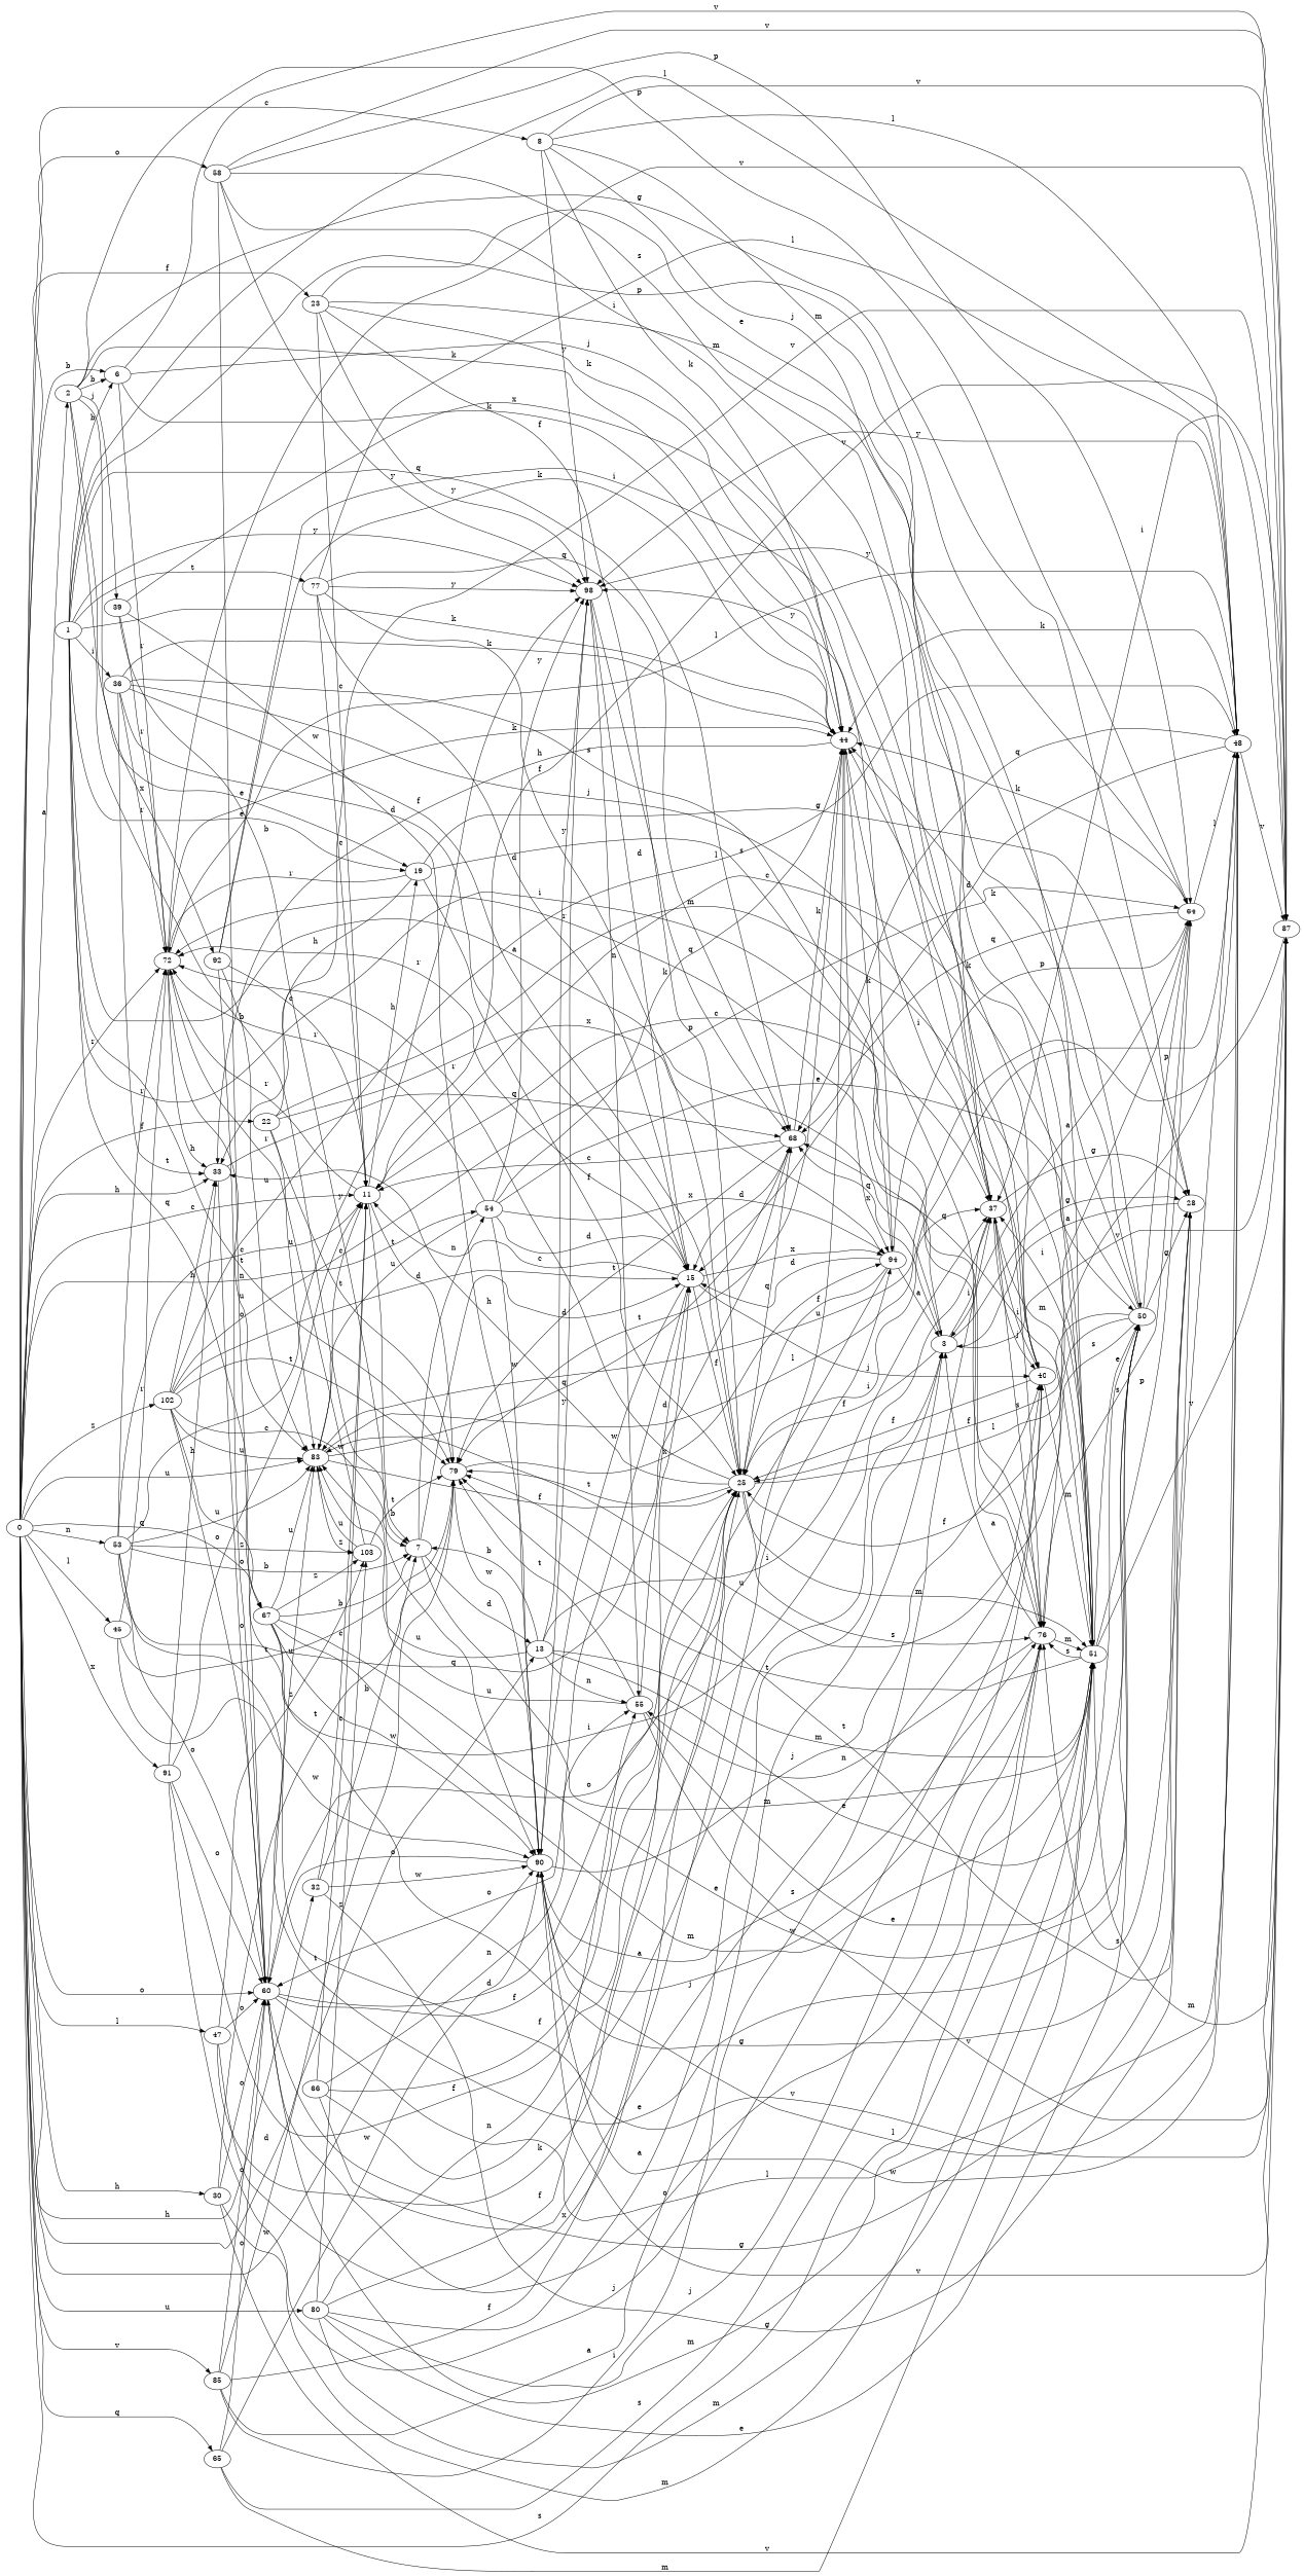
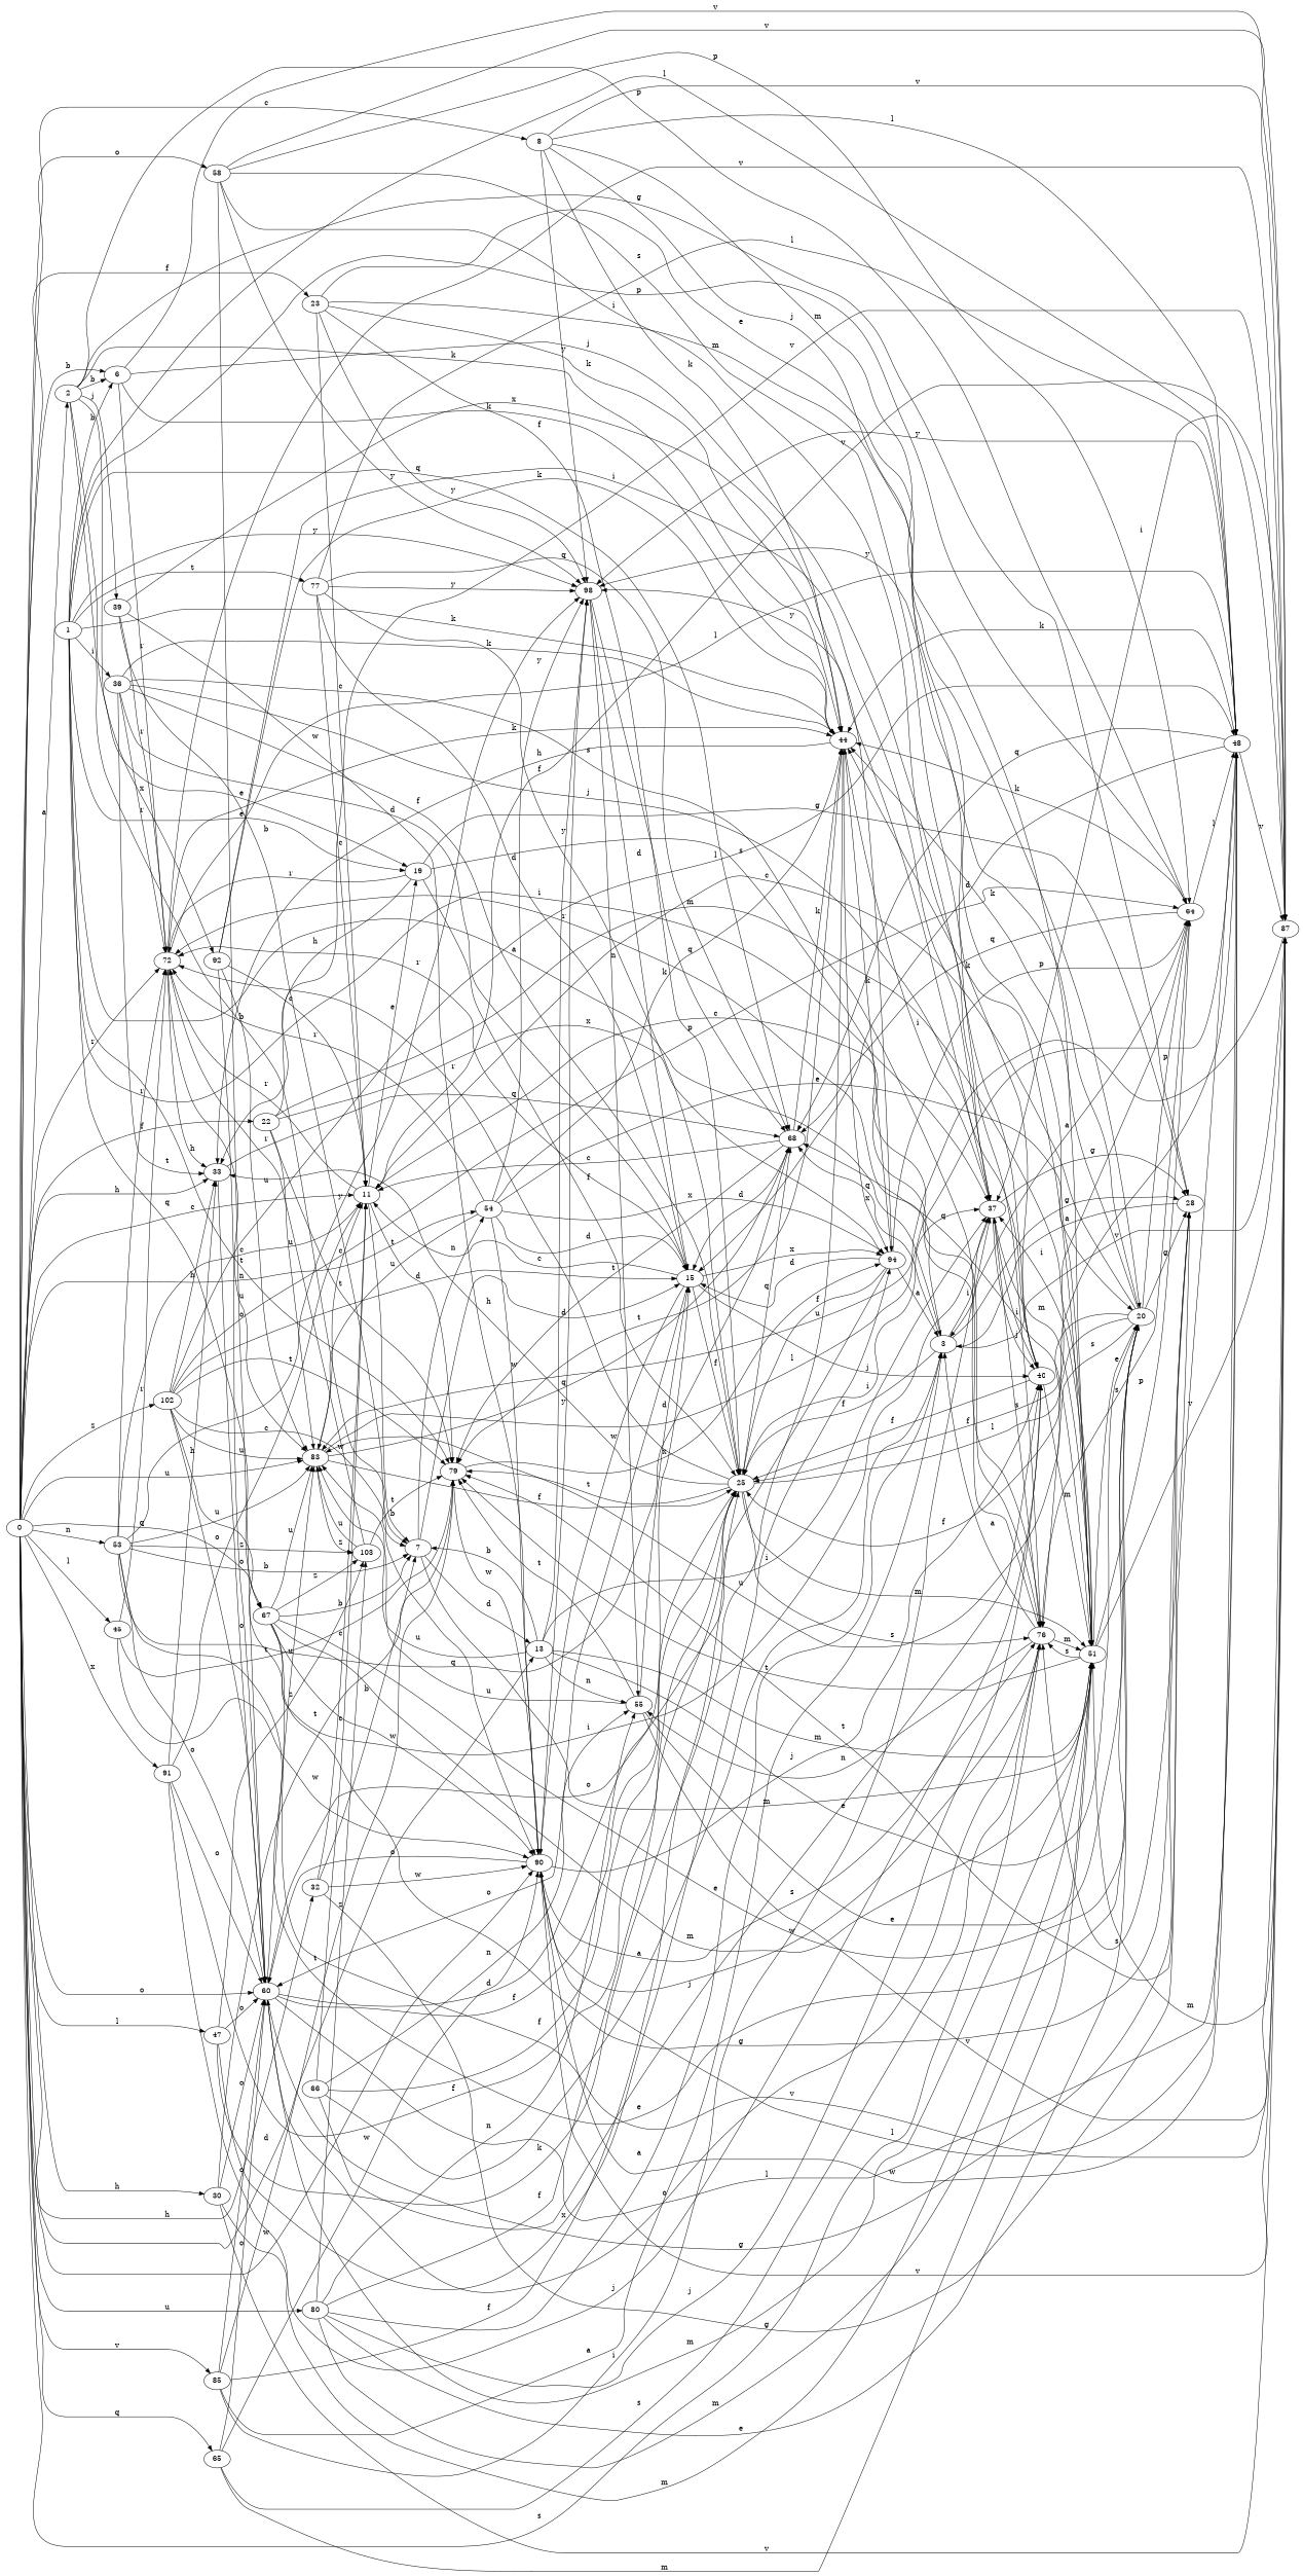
  strict digraph {
    rankdir=LR
    0
    2
    6
    8
    11
    13
    22
    23
    30
    32
    33
    45
    47
    53
    54
    58
    60
    65
    67
    72
    76
    80
    83
    85
    90
    91
    102
    19
    44
    64
    7
    28
    39
    92
    87
    40
    48
    98
    51
    79
    37
-   20 [label=50]
+   20
    55
    94
    25
    68
    103
    15
    66
    3
    1
    36
    77
    0 -> 2 [label=a]
    0 -> 6 [label=b]
    0 -> 8 [label=c]
    0 -> 11 [label=c]
    0 -> 13 [label=d]
    0 -> 22 [label=f]
    0 -> 23 [label=f]
    0 -> 30 [label=h]
    0 -> 32 [label=h]
    0 -> 33 [label=h]
    0 -> 45 [label=l]
    0 -> 47 [label=l]
    0 -> 53 [label=n]
    0 -> 54 [label=n]
    0 -> 58 [label=o]
    0 -> 60 [label=o]
    0 -> 65 [label=q]
    0 -> 67 [label=q]
    0 -> 72 [label=r]
    0 -> 76 [label=s]
    0 -> 80 [label=u]
    0 -> 83 [label=u]
    0 -> 85 [label=v]
    0 -> 90 [label=w]
    0 -> 91 [label=x]
    0 -> 102 [label=z]
    2 -> 6 [label=b]
    2 -> 19 [label=e]
    2 -> 44 [label=k]
    2 -> 64 [label=p]
    2 -> 7 [label=b]
    2 -> 28 [label=g]
    2 -> 39 [label=j]
    2 -> 92 [label=x]
    6 -> 72 [label=r]
    6 -> 44 [label=k]
    6 -> 87 [label=v]
    6 -> 40 [label=j]
    8 -> 44 [label=k]
    8 -> 87 [label=v]
    8 -> 40 [label=j]
    8 -> 48 [label=l]
    8 -> 98 [label=y]
    8 -> 51 [label=m]
    11 -> 72 [label=r]
-   11 -> 19 [label=h]
+   11 -> 19 [label=e]
    11 -> 7 [label=b]
    11 -> 87 [label=v]
    11 -> 79 [label=t]
    13 -> 83 [label=u]
    13 -> 7 [label=b]
    13 -> 98 [label=y]
    13 -> 51 [label=m]
    13 -> 37 [label=i]
    13 -> 20 [label=e]
    13 -> 55 [label=n]
    22 -> 83 [label=u]
    22 -> 87 [label=v]
    22 -> 51 [label=m]
    22 -> 79 [label=t]
    22 -> 94 [label=x]
    23 -> 11 [label=c]
    23 -> 44 [label=k]
    23 -> 98 [label=y]
    23 -> 51 [label=m]
    23 -> 20 [label=e]
    23 -> 25 [label=f]
    30 -> 60 [label=o]
    30 -> 87 [label=v]
    30 -> 51 [label=m]
    30 -> 79 [label=t]
    32 -> 11 [label=c]
    32 -> 90 [label=w]
    32 -> 7 [label=b]
    32 -> 28 [label=g]
    33 -> 60 [label=o]
    33 -> 68 [label=q]
    45 -> 72 [label=r]
    45 -> 90 [label=w]
    45 -> 79 [label=t]
    47 -> 60 [label=o]
    47 -> 44 [label=k]
    47 -> 94 [label=x]
    47 -> 103 [label=z]
    53 -> 11 [label=c]
    53 -> 60 [label=o]
    53 -> 72 [label=r]
    53 -> 83 [label=u]
    53 -> 7 [label=b]
    53 -> 98 [label=y]
    53 -> 20 [label=e]
    53 -> 68 [label=q]
    53 -> 103 [label=z]
    54 -> 72 [label=r]
    54 -> 83 [label=u]
    54 -> 90 [label=w]
    54 -> 44 [label=k]
    54 -> 98 [label=y]
    54 -> 20 [label=e]
    54 -> 94 [label=x]
    54 -> 15 [label=d]
    58 -> 60 [label=o]
    58 -> 76 [label=s]
    58 -> 64 [label=p]
    58 -> 87 [label=v]
    58 -> 98 [label=y]
    58 -> 37 [label=i]
    60 -> 83 [label=u]
    60 -> 28 [label=g]
    60 -> 48 [label=l]
    60 -> 51 [label=m]
    60 -> 25 [label=f]
    60 -> 15 [label=d]
    65 -> 60 [label=o]
    65 -> 76 [label=s]
    65 -> 90 [label=w]
    65 -> 51 [label=m]
    67 -> 83 [label=u]
    67 -> 90 [label=w]
    67 -> 7 [label=b]
    67 -> 28 [label=g]
    67 -> 87 [label=v]
    67 -> 51 [label=m]
    67 -> 20 [label=e]
    67 -> 103 [label=z]
    72 -> 33 [label=h]
    72 -> 83 [label=u]
    72 -> 44 [label=k]
    72 -> 87 [label=v]
    72 -> 48 [label=l]
    76 -> 11 [label=c]
    76 -> 60 [label=o]
    76 -> 90 [label=w]
    76 -> 51 [label=m]
    76 -> 55 [label=n]
    76 -> 3 [label=a]
    80 -> 40 [label=j]
    80 -> 51 [label=m]
    80 -> 20 [label=e]
    80 -> 55 [label=n]
    80 -> 25 [label=f]
    80 -> 103 [label=z]
    80 -> 3 [label=a]
    83 -> 11 [label=c]
    83 -> 48 [label=l]
    83 -> 25 [label=f]
    83 -> 68 [label=q]
    83 -> 103 [label=z]
    85 -> 60 [label=o]
    85 -> 79 [label=t]
    85 -> 37 [label=i]
    85 -> 25 [label=f]
    85 -> 3 [label=a]
    90 -> 60 [label=o]
    90 -> 76 [label=s]
    90 -> 87 [label=v]
    90 -> 40 [label=j]
    90 -> 48 [label=l]
    90 -> 98 [label=y]
    91 -> 11 [label=c]
    91 -> 33 [label=h]
    91 -> 60 [label=o]
    91 -> 40 [label=j]
    91 -> 25 [label=f]
    102 -> 33 [label=h]
    102 -> 60 [label=o]
    102 -> 83 [label=u]
    102 -> 90 [label=w]
    102 -> 64 [label=p]
    102 -> 48 [label=l]
    102 -> 79 [label=t]
    102 -> 37 [label=i]
    102 -> 15 [label=d]
    19 -> 33 [label=h]
    19 -> 72 [label=r]
    19 -> 76 [label=s]
    19 -> 28 [label=g]
    19 -> 25 [label=f]
    44 -> 33 [label=h]
    44 -> 79 [label=t]
    44 -> 37 [label=i]
    44 -> 94 [label=x]
    64 -> 76 [label=s]
    64 -> 44 [label=k]
    64 -> 48 [label=l]
    64 -> 25 [label=f]
    64 -> 68 [label=q]
    64 -> 3 [label=a]
    7 -> 13 [label=d]
    7 -> 54 [label=n]
    7 -> 51 [label=m]
    7 -> 15 [label=d]
    28 -> 76 [label=s]
    28 -> 3 [label=a]
    39 -> 72 [label=r]
    39 -> 90 [label=w]
    39 -> 7 [label=b]
    39 -> 94 [label=x]
    92 -> 11 [label=c]
    92 -> 60 [label=o]
    92 -> 83 [label=u]
    92 -> 44 [label=k]
    92 -> 37 [label=i]
    87 -> 83 [label=u]
    87 -> 51 [label=m]
    87 -> 37 [label=i]
    40 -> 51 [label=m]
    40 -> 37 [label=i]
    40 -> 25 [label=f]
    48 -> 90 [label=w]
    48 -> 44 [label=k]
    48 -> 87 [label=v]
    48 -> 98 [label=y]
    48 -> 79 [label=t]
    48 -> 68 [label=q]
    48 -> 15 [label=d]
    98 -> 55 [label=n]
    98 -> 68 [label=q]
    98 -> 15 [label=d]
    51 -> 76 [label=s]
    51 -> 44 [label=k]
    51 -> 64 [label=p]
    51 -> 87 [label=v]
    51 -> 79 [label=t]
    51 -> 37 [label=i]
    51 -> 20 [label=e]
    51 -> 68 [label=q]
    79 -> 90 [label=w]
    79 -> 94 [label=x]
    37 -> 76 [label=s]
    37 -> 28 [label=g]
    37 -> 40 [label=j]
    37 -> 98 [label=y]
    37 -> 51 [label=m]
    20 -> 11 [label=c]
    20 -> 76 [label=s]
    20 -> 83 [label=u]
    20 -> 44 [label=k]
    20 -> 64 [label=p]
    20 -> 28 [label=g]
    20 -> 98 [label=y]
    20 -> 25 [label=f]
    55 -> 83 [label=u]
    55 -> 87 [label=v]
    55 -> 79 [label=t]
    55 -> 20 [label=e]
    55 -> 15 [label=d]
    94 -> 60 [label=o]
    94 -> 44 [label=k]
    94 -> 64 [label=p]
    94 -> 25 [label=f]
    94 -> 15 [label=d]
    94 -> 3 [label=a]
    25 -> 33 [label=h]
    25 -> 72 [label=r]
    25 -> 76 [label=s]
    25 -> 48 [label=l]
    25 -> 51 [label=m]
    25 -> 79 [label=t]
    25 -> 37 [label=i]
    25 -> 68 [label=q]
    68 -> 11 [label=c]
    68 -> 44 [label=k]
    68 -> 79 [label=t]
    68 -> 15 [label=d]
    103 -> 72 [label=r]
    103 -> 83 [label=u]
    103 -> 79 [label=t]
    15 -> 11 [label=c]
    15 -> 60 [label=o]
    15 -> 72 [label=r]
    15 -> 90 [label=w]
    15 -> 40 [label=j]
    15 -> 94 [label=x]
    15 -> 25 [label=f]
    66 -> 11 [label=c]
    66 -> 40 [label=j]
    66 -> 55 [label=n]
    66 -> 25 [label=f]
    66 -> 3 [label=a]
    3 -> 72 [label=r]
    3 -> 28 [label=g]
    3 -> 87 [label=v]
    3 -> 37 [label=i]
    3 -> 25 [label=f]
    3 -> 68 [label=q]
    1 -> 6 [label=b]
    1 -> 67 [label=q]
    1 -> 19 [label=e]
    1 -> 44 [label=k]
    1 -> 64 [label=p]
    1 -> 48 [label=l]
    1 -> 98 [label=y]
    1 -> 79 [label=t]
    1 -> 37 [label=i]
    1 -> 68 [label=q]
    1 -> 3 [label=a]
    1 -> 36 [label=i]
    1 -> 77 [label=t]
    36 -> 33 [label=t]
    36 -> 72 [label=r]
    36 -> 76 [label=s]
    36 -> 44 [label=k]
    36 -> 40 [label=j]
    36 -> 25 [label=f]
    36 -> 15 [label=d]
    77 -> 11 [label=c]
    77 -> 48 [label=l]
    77 -> 98 [label=y]
    77 -> 25 [label=f]
    77 -> 68 [label=q]
    77 -> 15 [label=d]
  }
